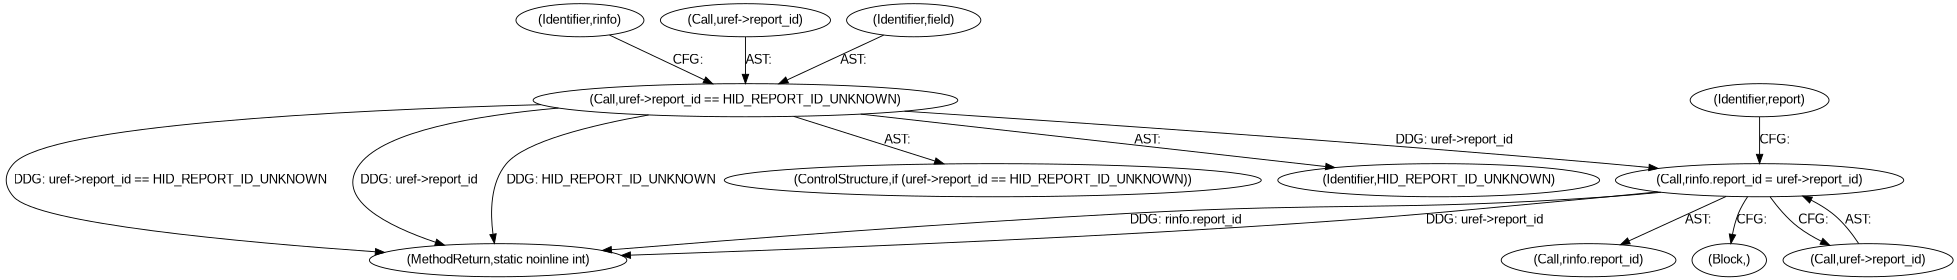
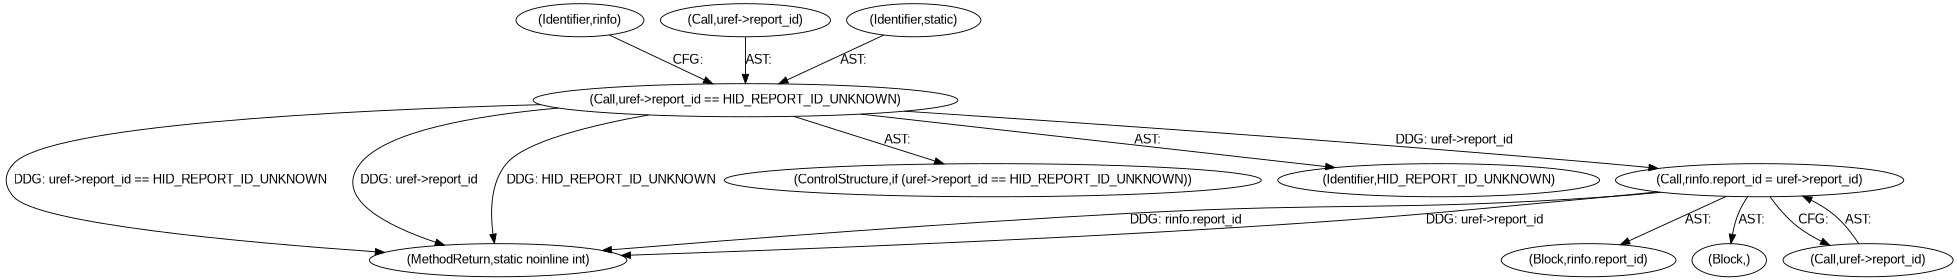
  digraph {
    fontname="Liberation Sans"
    node [fontname="Liberation Sans"]
    edge [fontname="Liberation Sans"]
    n1 [label="(Call,rinfo.report_id = uref->report_id)"]
    n2 [label="(MethodReturn,static noinline int)"]
    n3 [label="(Block,)"]
    n4 [label="(Call,uref->report_id)"]
-   n5 [label="(Call,rinfo.report_id)"]
+   n5 [label="(Block,rinfo.report_id)"]
    n6 [label="(Call,uref->report_id == HID_REPORT_ID_UNKNOWN)"]
    n7 [label="(ControlStructure,if (uref->report_id == HID_REPORT_ID_UNKNOWN))"]
    n8 [label="(Identifier,HID_REPORT_ID_UNKNOWN)"]
-   n9 [label="(Identifier,report)"]
    n10 [label="(Identifier,rinfo)"]
    n11 [label="(Call,uref->report_id)"]
-   n12 [label="(Identifier,field)"]
+   n12 [label="(Identifier,static)"]
    n1 -> n2 [label="DDG: rinfo.report_id"]
    n1 -> n2 [label="DDG: uref->report_id"]
-   n1 -> n3 [label="CFG: "]
+   n1 -> n3 [label="AST: "]
    n1 -> n4 [label="CFG: "]
    n1 -> n5 [label="AST: "]
    n4 -> n1 [label="AST: "]
    n6 -> n1 [label="DDG: uref->report_id"]
    n6 -> n2 [label="DDG: uref->report_id == HID_REPORT_ID_UNKNOWN"]
    n6 -> n2 [label="DDG: uref->report_id"]
    n6 -> n2 [label="DDG: HID_REPORT_ID_UNKNOWN"]
    n6 -> n7 [label="AST: "]
    n6 -> n8 [label="AST: "]
-   n9 -> n1 [label="CFG: "]
    n10 -> n6 [label="CFG: "]
    n11 -> n6 [label="AST: "]
    n12 -> n6 [label="AST: "]
  }
